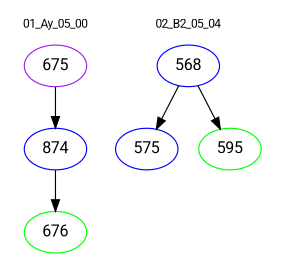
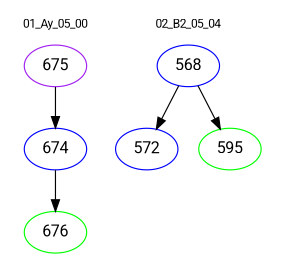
  digraph {
    fontname=Roboto
    node [color=blue fontname=Roboto]
    edge [color=black fontname=Roboto]
-   n1 [label=874]
+   n1 [label=674]
    n2 [color=purple label=675]
    n3 [color=green label=676]
    n4 [label=568]
-   n5 [label=575]
+   n5 [label=572]
    n6 [color=green label=595]
    subgraph cluster_1 {
      color=white
      fontsize=10
      label="01_Ay_05_00"
      n1
      n2
      n3
    }
    subgraph cluster_2 {
      color=white
      fontsize=10
      label="02_B2_05_04"
      n4
      n5
      n6
    }
    n1 -> n3
    n2 -> n1
    n4 -> n5
    n4 -> n6
  }
